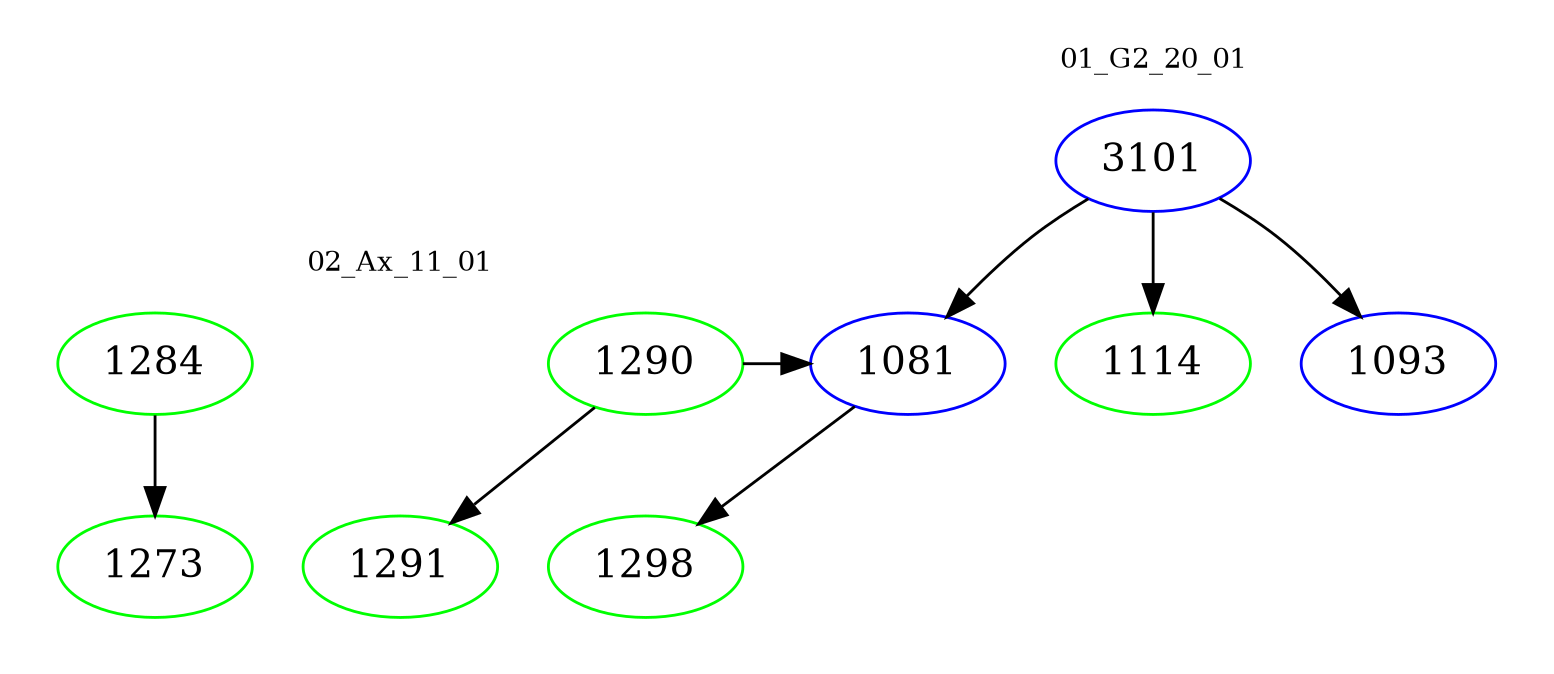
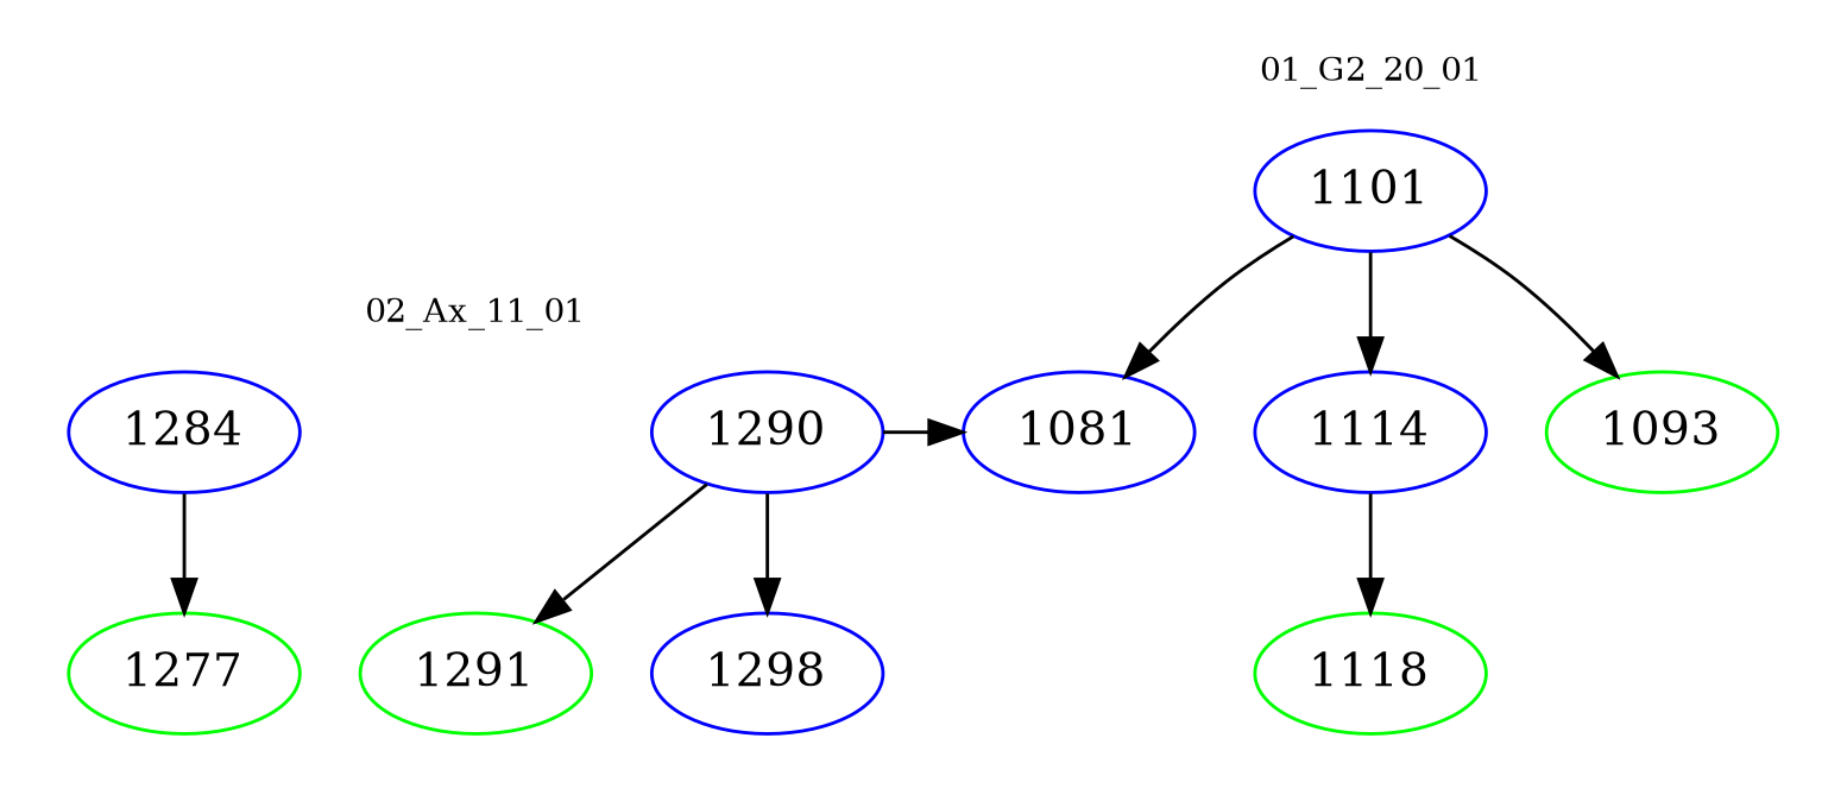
  digraph {
    node [color=blue]
    edge [color=black]
-   n1 [color=green label=1290]
-   n2 [color=green label=1284]
-   n3 [color=green label=1298]
+   n1 [label=1290]
+   n2 [label=1284]
+   n3 [label=1298]
    n4 [color=green label=1291]
-   n5 [color=green label=1273]
-   n6 [label=3101]
+   n5 [color=green label=1277]
+   n6 [label=1101]
    n7 [label=1081]
-   n8 [color=green label=1114]
-   n9 [label=1093]
+   n8 [label=1114]
+   n9 [color=green label=1093]
+   n10 [color=green label=1118]
    subgraph cluster_1 {
      color=white
      fontsize=10
      label="02_Ax_11_01"
      n1
      n2
      n3
      n4
      n5
    }
    subgraph cluster_2 {
      color=white
      fontsize=10
      label="01_G2_20_01"
      n6
      n7
      n8
      n9
+     n10
    }
-   n7 -> n3
+   n1 -> n3
    n1 -> n4
    n1 -> n7
    n2 -> n5
    n6 -> n7
    n6 -> n8
    n6 -> n9
+   n8 -> n10
  }
